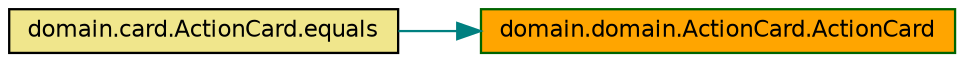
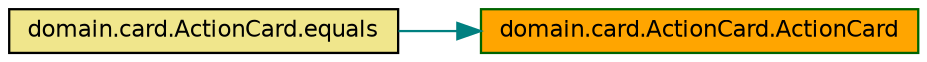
  digraph {
    rankdir=RL
    node [fontname=Helvetica fontsize=10 shape=box style=filled]
-   n1 [color=darkgreen fillcolor=orange fontcolor=black height=0.2 label="domain.domain.ActionCard.ActionCard" width=0.4]
+   n1 [color=darkgreen fillcolor=orange fontcolor=black height=0.2 label="domain.card.ActionCard.ActionCard" width=0.4]
    n2 [color=black fillcolor=khaki height=0.2 label="domain.card.ActionCard.equals" width=0.4]
    n1 -> n2 [color=teal dir=back fontname=Helvetica fontsize=10 labelfontname=Helvetica labelfontsize=10 style=solid]
  }
